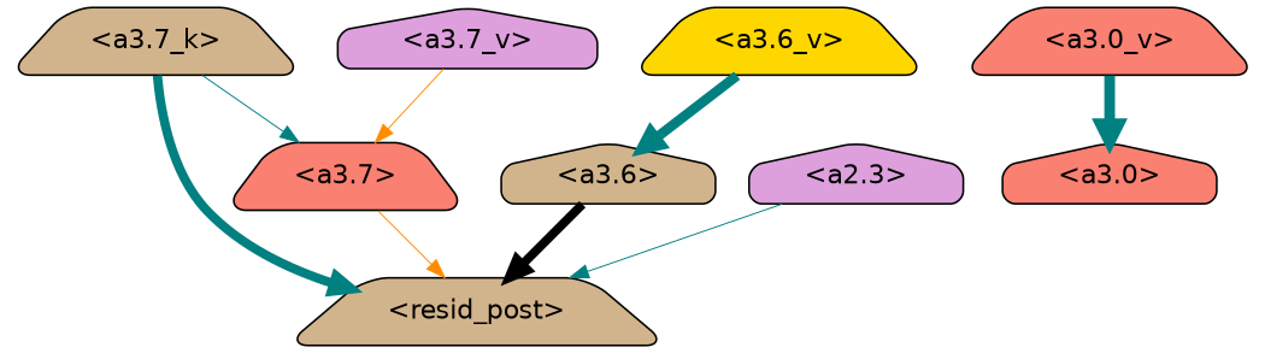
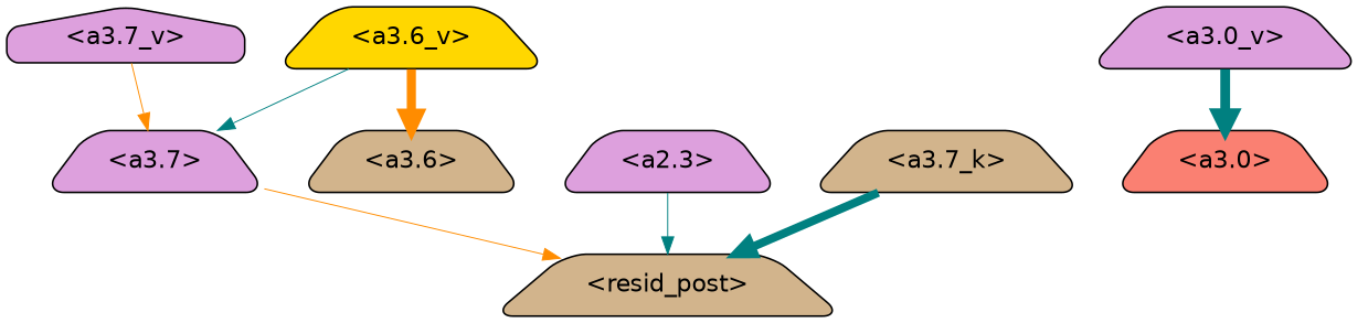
  strict digraph {
    splines=true
    node [color=black fillcolor=tan fontname=Helvetica shape=trapezium style="filled, rounded"]
    edge [color=teal penwidth=0.6]
    "<resid_post>"
-   "<a3.7>" [fillcolor=salmon]
-   "<a3.6>" [shape=house]
-   "<a3.0>" [fillcolor=salmon shape=house]
-   "<a2.3>" [fillcolor=plum shape=house]
+   "<a3.7>" [fillcolor=plum]
+   "<a3.6>"
+   "<a3.0>" [fillcolor=salmon]
+   "<a2.3>" [fillcolor=plum]
    "<a3.7_k>"
    "<a3.7_v>" [fillcolor=plum shape=house]
    "<a3.6_v>" [fillcolor=gold]
-   "<a3.0_v>" [fillcolor=salmon]
+   "<a3.0_v>" [fillcolor=plum]
    "<a3.7>" -> "<resid_post>" [color=darkorange]
-   "<a3.6>" -> "<resid_post>" [color=black penwidth=4.746312499046326]
    "<a2.3>" -> "<resid_post>"
    "<a3.7_k>" -> "<resid_post>" [penwidth=4.896343111991882]
-   "<a3.7_k>" -> "<a3.7>"
+   "<a3.6_v>" -> "<a3.7>"
    "<a3.7_v>" -> "<a3.7>" [color=darkorange]
-   "<a3.6_v>" -> "<a3.6>" [penwidth=5.297133803367615]
+   "<a3.6_v>" -> "<a3.6>" [color=darkorange penwidth=5.297133803367615]
    "<a3.0_v>" -> "<a3.0>" [penwidth=5.680712580680847]
  }
